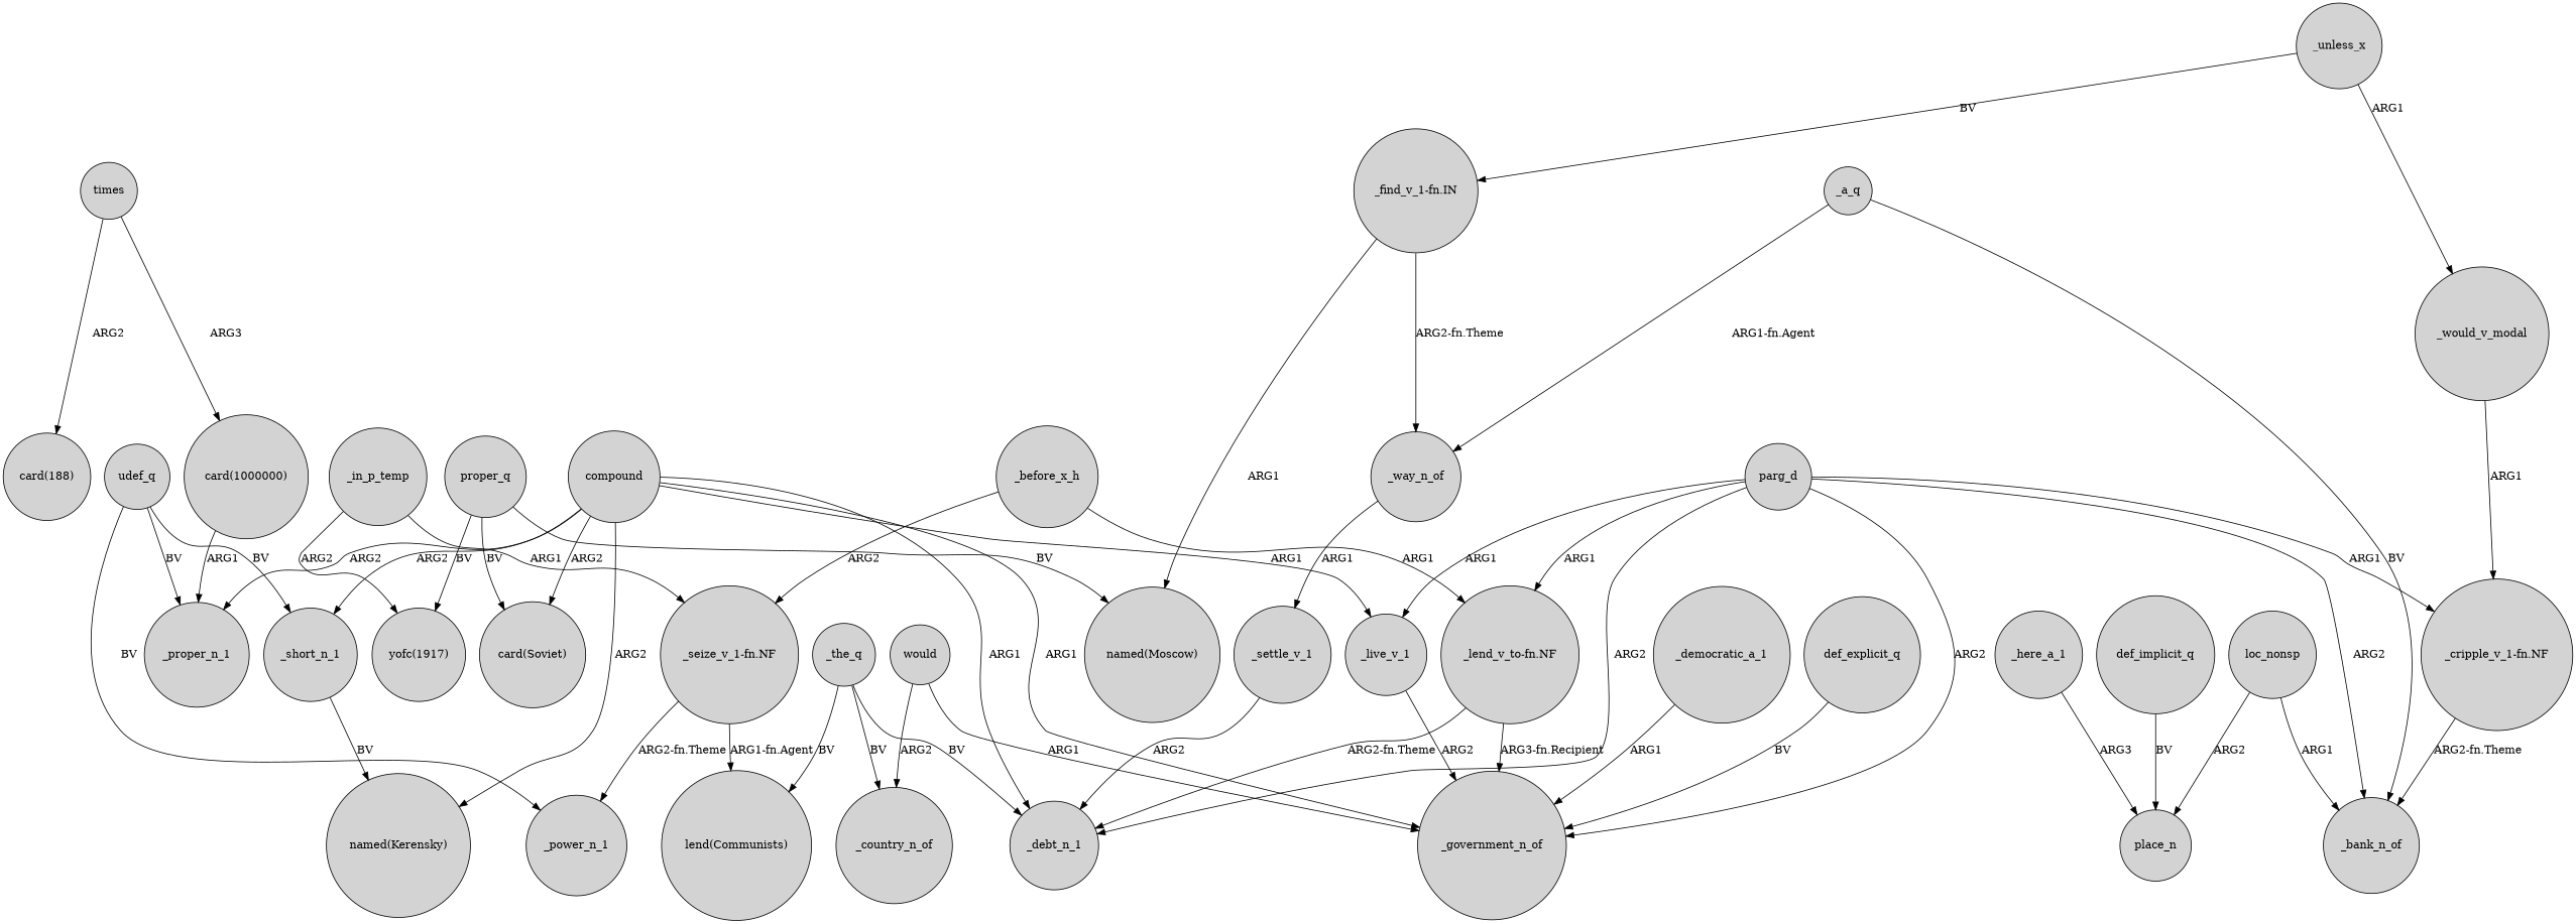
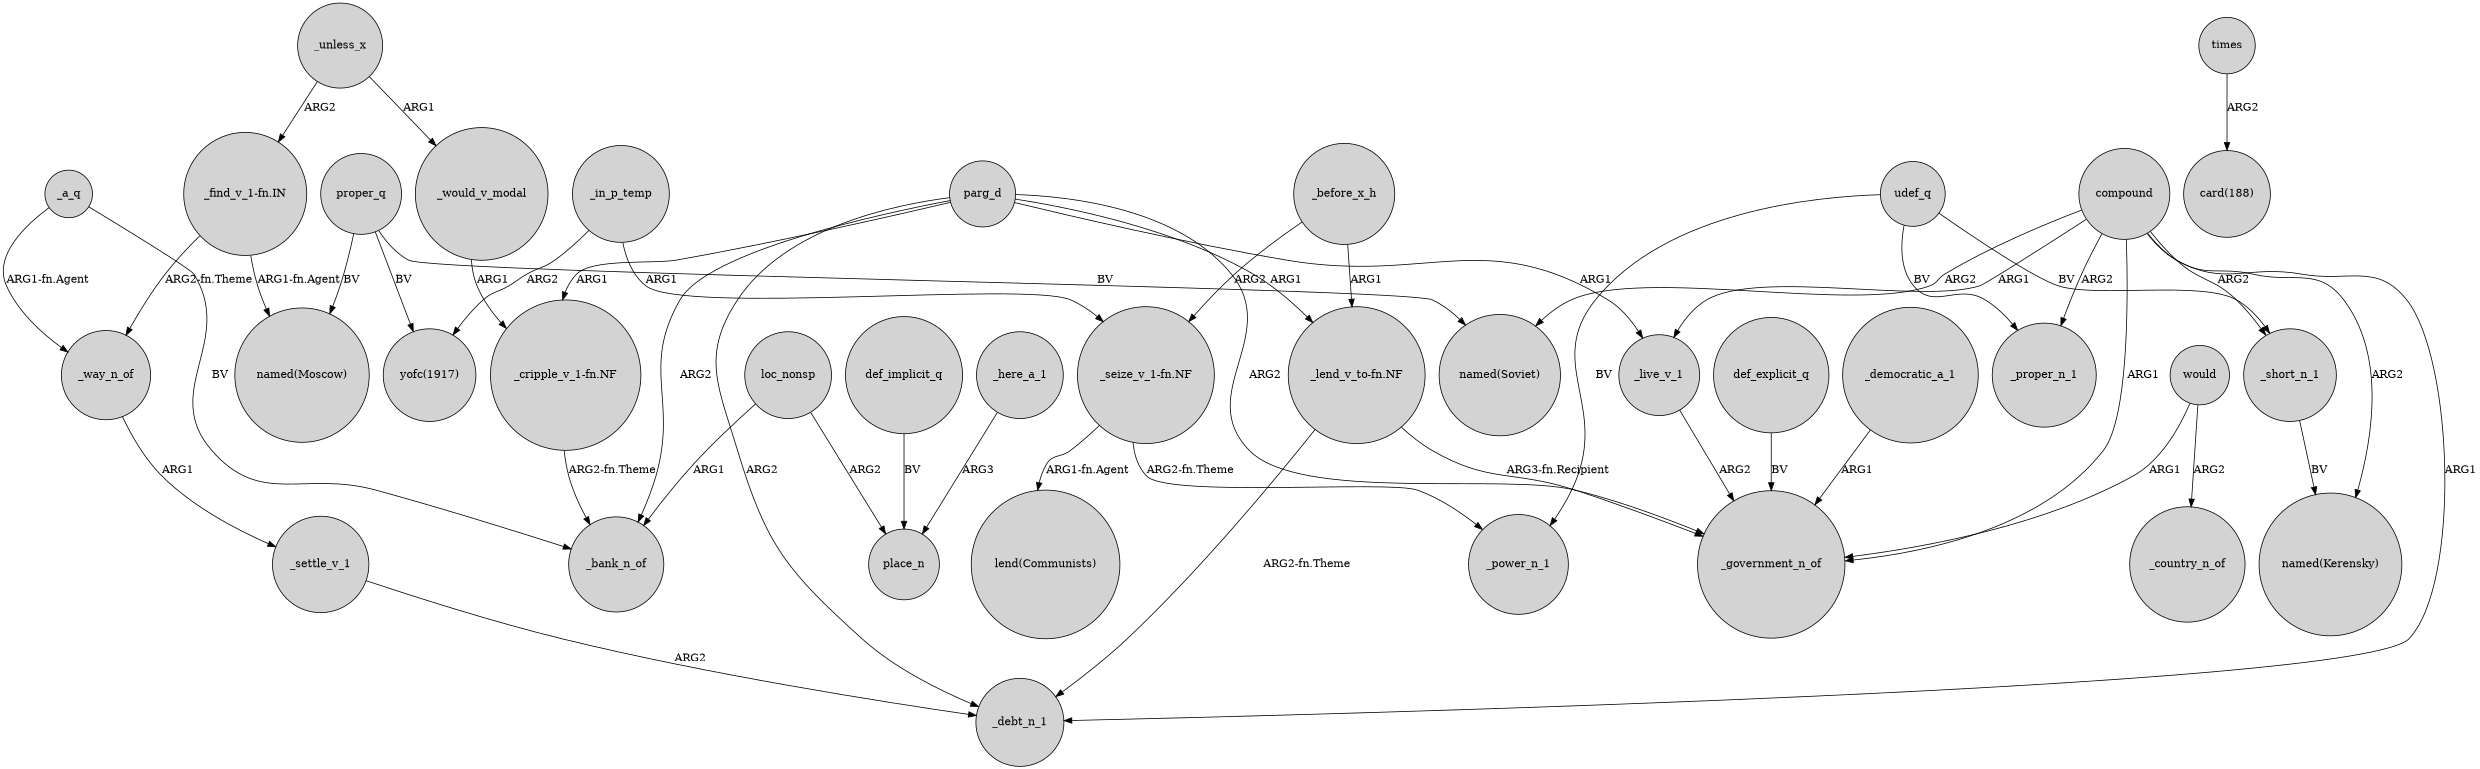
  digraph {
    node [shape=circle style=filled]
    _in_p_temp
    "_seize_v_1-fn.NF"
    "yofc(1917)"
    _power_n_1
    n5 [label="lend(Communists)"]
    proper_q
    "named(Moscow)"
-   "named(Soviet)" [label="card(Soviet)"]
+   "named(Soviet)"
    n9 [label=_proper_n_1]
-   "card(1000000)"
    parg_d
    "_cripple_v_1-fn.NF"
    _debt_n_1
    _live_v_1
    "_lend_v_to-fn.NF"
    _government_n_of
    _bank_n_of
    "_find_v_1-fn.IN"
    _way_n_of
    _settle_v_1
    times
    "card(188)"
    compound
    "named(Kerensky)"
    _short_n_1
    _here_a_1
    place_n
    n28 [label=would]
    _country_n_of
    _before_x_h
    def_implicit_q
    def_explicit_q
-   _the_q
    _unless_x
    _would_v_modal
    loc_nonsp
    _democratic_a_1
    _a_q
    udef_q
    _in_p_temp -> "_seize_v_1-fn.NF" [label=ARG1]
    _in_p_temp -> "yofc(1917)" [label=ARG2]
    "_seize_v_1-fn.NF" -> _power_n_1 [label="ARG2-fn.Theme"]
    "_seize_v_1-fn.NF" -> n5 [label="ARG1-fn.Agent"]
    proper_q -> "yofc(1917)" [label=BV]
    proper_q -> "named(Moscow)" [label=BV]
    proper_q -> "named(Soviet)" [label=BV]
-   "card(1000000)" -> n9 [label=ARG1]
    parg_d -> "_cripple_v_1-fn.NF" [label=ARG1]
    parg_d -> _debt_n_1 [label=ARG2]
    parg_d -> _live_v_1 [label=ARG1]
    parg_d -> "_lend_v_to-fn.NF" [label=ARG1]
    parg_d -> _government_n_of [label=ARG2]
    parg_d -> _bank_n_of [label=ARG2]
    "_cripple_v_1-fn.NF" -> _bank_n_of [label="ARG2-fn.Theme"]
    _live_v_1 -> _government_n_of [label=ARG2]
    "_lend_v_to-fn.NF" -> _debt_n_1 [label="ARG2-fn.Theme"]
    "_lend_v_to-fn.NF" -> _government_n_of [label="ARG3-fn.Recipient"]
-   "_find_v_1-fn.IN" -> "named(Moscow)" [label=ARG1]
+   "_find_v_1-fn.IN" -> "named(Moscow)" [label="ARG1-fn.Agent"]
    "_find_v_1-fn.IN" -> _way_n_of [label="ARG2-fn.Theme"]
    _way_n_of -> _settle_v_1 [label=ARG1]
    _settle_v_1 -> _debt_n_1 [label=ARG2]
-   times -> "card(1000000)" [label=ARG3]
    times -> "card(188)" [label=ARG2]
    compound -> "named(Soviet)" [label=ARG2]
    compound -> n9 [label=ARG2]
    compound -> _debt_n_1 [label=ARG1]
    compound -> _live_v_1 [label=ARG1]
    compound -> _government_n_of [label=ARG1]
    compound -> "named(Kerensky)" [label=ARG2]
    compound -> _short_n_1 [label=ARG2]
    _short_n_1 -> "named(Kerensky)" [label=BV]
    _here_a_1 -> place_n [label=ARG3]
    n28 -> _government_n_of [label=ARG1]
    n28 -> _country_n_of [label=ARG2]
    _before_x_h -> "_seize_v_1-fn.NF" [label=ARG2]
    _before_x_h -> "_lend_v_to-fn.NF" [label=ARG1]
    def_implicit_q -> place_n [label=BV]
    def_explicit_q -> _government_n_of [label=BV]
-   _the_q -> n5 [label=BV]
-   _the_q -> _debt_n_1 [label=BV]
-   _the_q -> _country_n_of [label=BV]
-   _unless_x -> "_find_v_1-fn.IN" [label=BV]
+   _unless_x -> "_find_v_1-fn.IN" [label=ARG2]
    _unless_x -> _would_v_modal [label=ARG1]
    _would_v_modal -> "_cripple_v_1-fn.NF" [label=ARG1]
    loc_nonsp -> _bank_n_of [label=ARG1]
    loc_nonsp -> place_n [label=ARG2]
    _democratic_a_1 -> _government_n_of [label=ARG1]
    _a_q -> _bank_n_of [label=BV]
    _a_q -> _way_n_of [label="ARG1-fn.Agent"]
    udef_q -> _power_n_1 [label=BV]
    udef_q -> n9 [label=BV]
    udef_q -> _short_n_1 [label=BV]
  }
